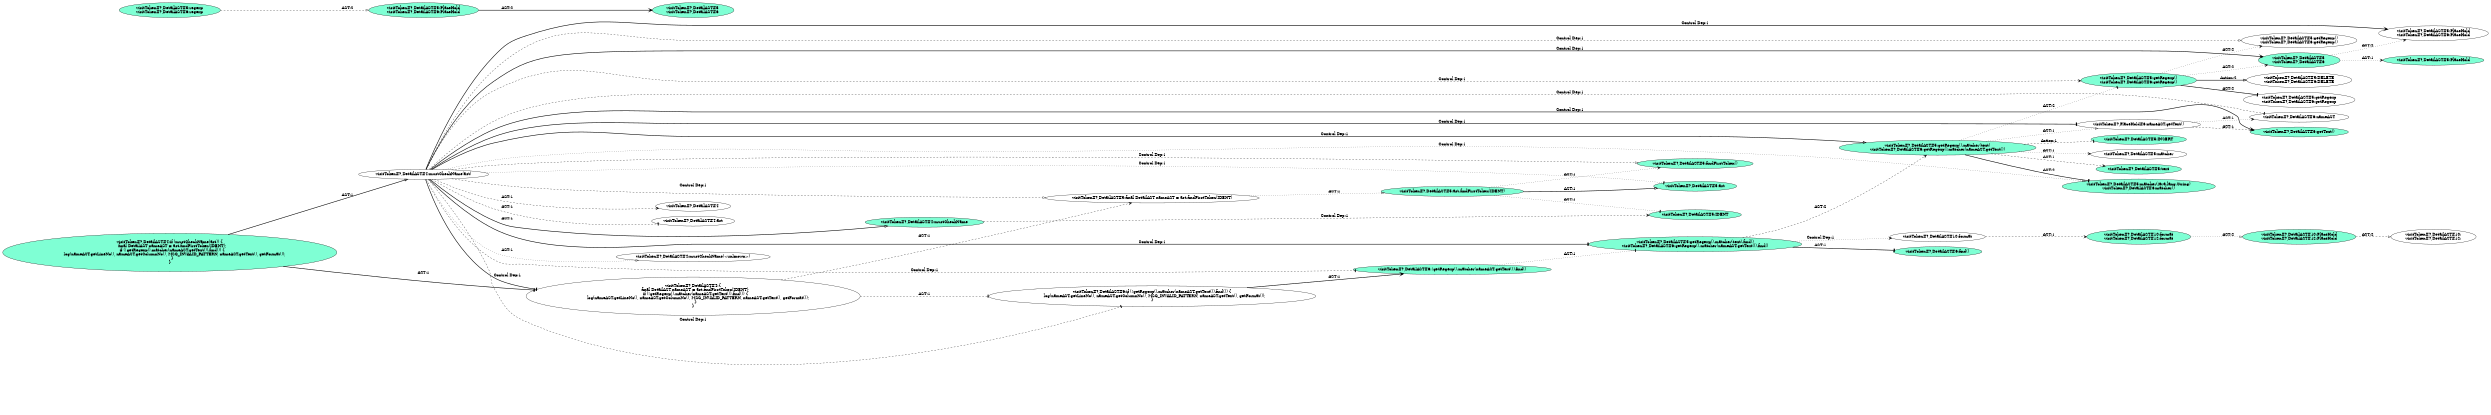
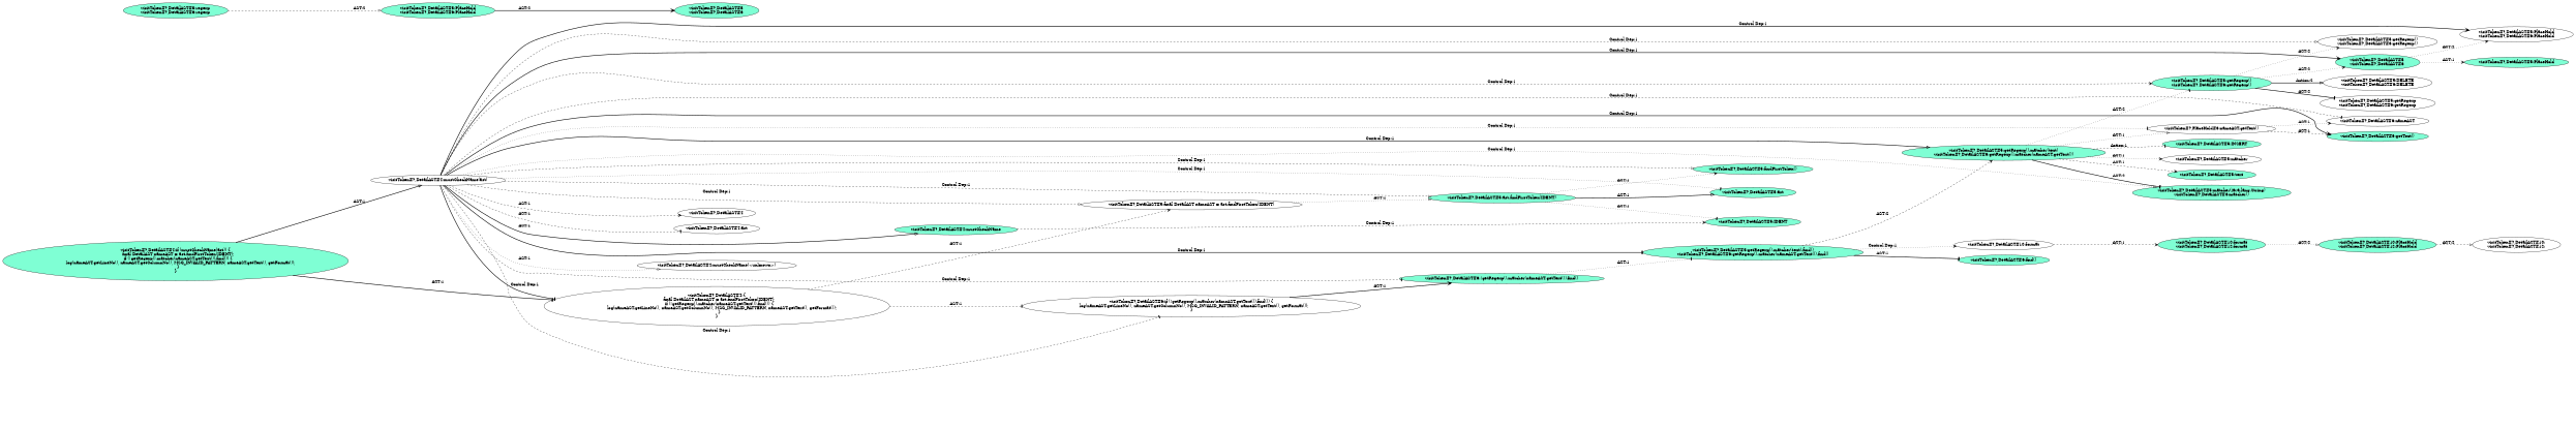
  digraph {
    rankdir=LR
    node [fillcolor=aquamarine shape=ellipse style=filled]
    edge [arrowhead=vee style=dashed]
    n1 [fillcolor=white label="visitToken#?,DetailAST#5:DELETE\nvisitToken#?,DetailAST#6:DELETE"]
    n2 [label="visitToken#?,DetailAST#5:getRegexp()\nvisitToken#?,DetailAST#6:getRegexp()"]
    n3 [fillcolor=white label="visitToken#?,DetailAST#5:getRegexp\nvisitToken#?,DetailAST#6:getRegexp"]
    n4 [label="visitToken#?,DetailAST#5:\nvisitToken#?,DetailAST#6:"]
    n5 [fillcolor=white label="visitToken#?,DetailAST#5:getRegexp()\nvisitToken#?,DetailAST#6:getRegexp()"]
    n6 [label="visitToken#?,DetailAST#5:PlaceHold"]
    n7 [fillcolor=white label="visitToken#?,DetailAST#5:PlaceHold\nvisitToken#?,DetailAST#6:PlaceHold"]
    n8 [label="visitToken#?,DetailAST#5:getRegexp().matcher(text)\nvisitToken#?,DetailAST#6:getRegexp().matcher(nameAST.getText())"]
    n9 [fillcolor=white label="visitToken#?,DetailAST#5:matcher"]
    n10 [label="visitToken#?,DetailAST#5:matcher(java.lang.String)\nvisitToken#?,DetailAST#6:matcher()"]
    n11 [label="visitToken#?,DetailAST#5:text"]
    n12 [label="visitToken#?,DetailAST#5:INSERT"]
    n13 [fillcolor=white label="visitToken#?,PlaceHold#6:nameAST.getText()"]
    n14 [fillcolor=white label="visitToken#?,DetailAST#6:nameAST"]
    n15 [label="visitToken#?,DetailAST#6:getText()"]
    n16 [label="visitToken#?,DetailAST#5:getRegexp().matcher(text).find()\nvisitToken#?,DetailAST#6:getRegexp().matcher(nameAST.getText()).find()"]
    n17 [fillcolor=white label="visitToken#?,DetailAST#10:format"]
    n18 [label="visitToken#?,DetailAST#6:find()"]
    n19 [label="visitToken#?,DetailAST#10:format\nvisitToken#?,DetailAST#12:format"]
    n20 [label="visitToken#?,DetailAST#10:PlaceHold\nvisitToken#?,DetailAST#12:PlaceHold"]
    n21 [fillcolor=white label="visitToken#?,DetailAST#10:\nvisitToken#?,DetailAST#12:"]
    n22 [label="visitToken#?,DetailAST#5:regexp\nvisitToken#?,DetailAST#6:regexp"]
    n23 [label="visitToken#?,DetailAST#5:PlaceHold\nvisitToken#?,DetailAST#6:PlaceHold"]
    n24 [label="visitToken#?,DetailAST#5:\nvisitToken#?,DetailAST#6:"]
    n25 [label="visitToken#?,DetailAST#4:if (mustCheckName(ast)) \{\n    final DetailAST nameAST = ast.findFirstToken(IDENT);\n    if (!getRegexp().matcher(nameAST.getText()).find()) \{\n        log(nameAST.getLineNo(), nameAST.getColumnNo(), MSG_INVALID_PATTERN, nameAST.getText(), getFormat());\n    \}\n\}"]
    n26 [fillcolor=white label="visitToken#?,DetailAST#4:mustCheckName(ast)"]
    n27 [fillcolor=white label="visitToken#?,DetailAST#4:\{\n    final DetailAST nameAST = ast.findFirstToken(IDENT);\n    if (!getRegexp().matcher(nameAST.getText()).find()) \{\n        log(nameAST.getLineNo(), nameAST.getColumnNo(), MSG_INVALID_PATTERN, nameAST.getText(), getFormat());\n    \}\n\}"]
    n28 [fillcolor=white label="visitToken#?,DetailAST#4:"]
    n29 [fillcolor=white label="visitToken#?,DetailAST#4:ast"]
    n30 [label="visitToken#?,DetailAST#5:ast.findFirstToken(IDENT)"]
    n31 [label="visitToken#?,DetailAST#5:ast"]
    n32 [fillcolor=white label="visitToken#?,DetailAST#6:if (!getRegexp().matcher(nameAST.getText()).find()) \{\n    log(nameAST.getLineNo(), nameAST.getColumnNo(), MSG_INVALID_PATTERN, nameAST.getText(), getFormat());\n\}"]
    n33 [label="visitToken#?,DetailAST#6:!getRegexp().matcher(nameAST.getText()).find()"]
    n34 [label="visitToken#?,DetailAST#4:mustCheckName"]
    n35 [fillcolor=white label="visitToken#?,DetailAST#4:mustCheckName(<unknown>)"]
    n36 [fillcolor=white label="visitToken#?,DetailAST#5:final DetailAST nameAST = ast.findFirstToken(IDENT)"]
    n37 [label="visitToken#?,DetailAST#5:findFirstToken()"]
    n38 [label="visitToken#?,DetailAST#5:IDENT"]
    n2 -> n1 [arrowhead=onormal label="Action:2" style=bold]
    n2 -> n3 [arrowhead=tee label="AST:2" style=bold]
    n2 -> n4 [label="AST:2" style=dotted]
    n2 -> n5 [label="AST:2" style=dotted]
    n4 -> n6 [label="AST:1" style=dotted]
    n4 -> n7 [label="AST:2" style=dotted]
    n8 -> n2 [arrowhead=tee label="AST:2" style=dotted]
    n8 -> n9 [label="AST:1" style=dotted]
    n8 -> n10 [arrowhead=tee label="AST:2" style=bold]
    n8 -> n11 [label="AST:1"]
    n8 -> n12 [arrowhead=tee label="Action:1"]
    n8 -> n13 [arrowhead=onormal label="AST:1" style=dotted]
    n13 -> n14 [label="AST:1" style=dotted]
    n13 -> n15 [label="AST:1"]
    n16 -> n8 [label="AST:2"]
    n16 -> n17 [label="Control Dep:1" style=dotted]
    n16 -> n18 [arrowhead=tee label="AST:1" style=bold]
    n17 -> n19 [label="AST:1"]
    n19 -> n20 [arrowhead=onormal label="AST:2" style=dotted]
    n20 -> n21 [arrowhead=onormal label="AST:2"]
    n22 -> n23 [arrowhead=onormal label="AST:2"]
    n23 -> n24 [label="AST:2" style=bold]
    n25 -> n26 [arrowhead=onormal label="AST:1" style=bold]
    n25 -> n27 [arrowhead=tee label="AST:1" style=bold]
    n26 -> n2 [label="Control Dep:1"]
    n26 -> n4 [label="Control Dep:1" style=bold]
    n26 -> n5 [arrowhead=onormal label="Control Dep:1"]
    n26 -> n7 [label="Control Dep:1" style=bold]
    n26 -> n8 [arrowhead=onormal label="Control Dep:1" style=bold]
    n26 -> n10 [arrowhead=onormal label="Control Dep:1" style=dotted]
-   n26 -> n13 [arrowhead=tee label="Control Dep:1" style=bold]
+   n26 -> n13 [arrowhead=tee label="Control Dep:1" style=dotted]
    n26 -> n14 [arrowhead=tee label="Control Dep:1"]
    n26 -> n15 [label="Control Dep:1" style=bold]
    n26 -> n16 [arrowhead=tee label="Control Dep:1" style=bold]
    n26 -> n27 [arrowhead=tee label="Control Dep:1" style=bold]
    n26 -> n28 [label="AST:1"]
    n26 -> n29 [arrowhead=tee label="AST:1"]
+   n26 -> n30 [arrowhead=onormal label="Control Dep:1"]
    n26 -> n31 [arrowhead=tee label="Control Dep:1" style=dotted]
    n26 -> n32 [arrowhead=tee label="Control Dep:1"]
    n26 -> n33 [arrowhead=tee label="Control Dep:1"]
    n26 -> n34 [arrowhead=onormal label="AST:1" style=bold]
    n26 -> n35 [arrowhead=onormal label="AST:1" style=dotted]
    n26 -> n36 [arrowhead=onormal label="Control Dep:1"]
    n26 -> n37 [arrowhead=onormal label="Control Dep:1"]
    n27 -> n32 [arrowhead=tee label="AST:1"]
    n27 -> n36 [label="AST:1"]
    n30 -> n31 [arrowhead=onormal label="AST:1" style=bold]
    n30 -> n37 [label="AST:1" style=dotted]
    n30 -> n38 [arrowhead=tee label="AST:1" style=dotted]
    n32 -> n33 [label="AST:1" style=bold]
    n33 -> n16 [arrowhead=tee label="AST:1" style=dotted]
    n34 -> n38 [label="Control Dep:1"]
    n36 -> n30 [arrowhead=onormal label="AST:1" style=dotted]
  }
